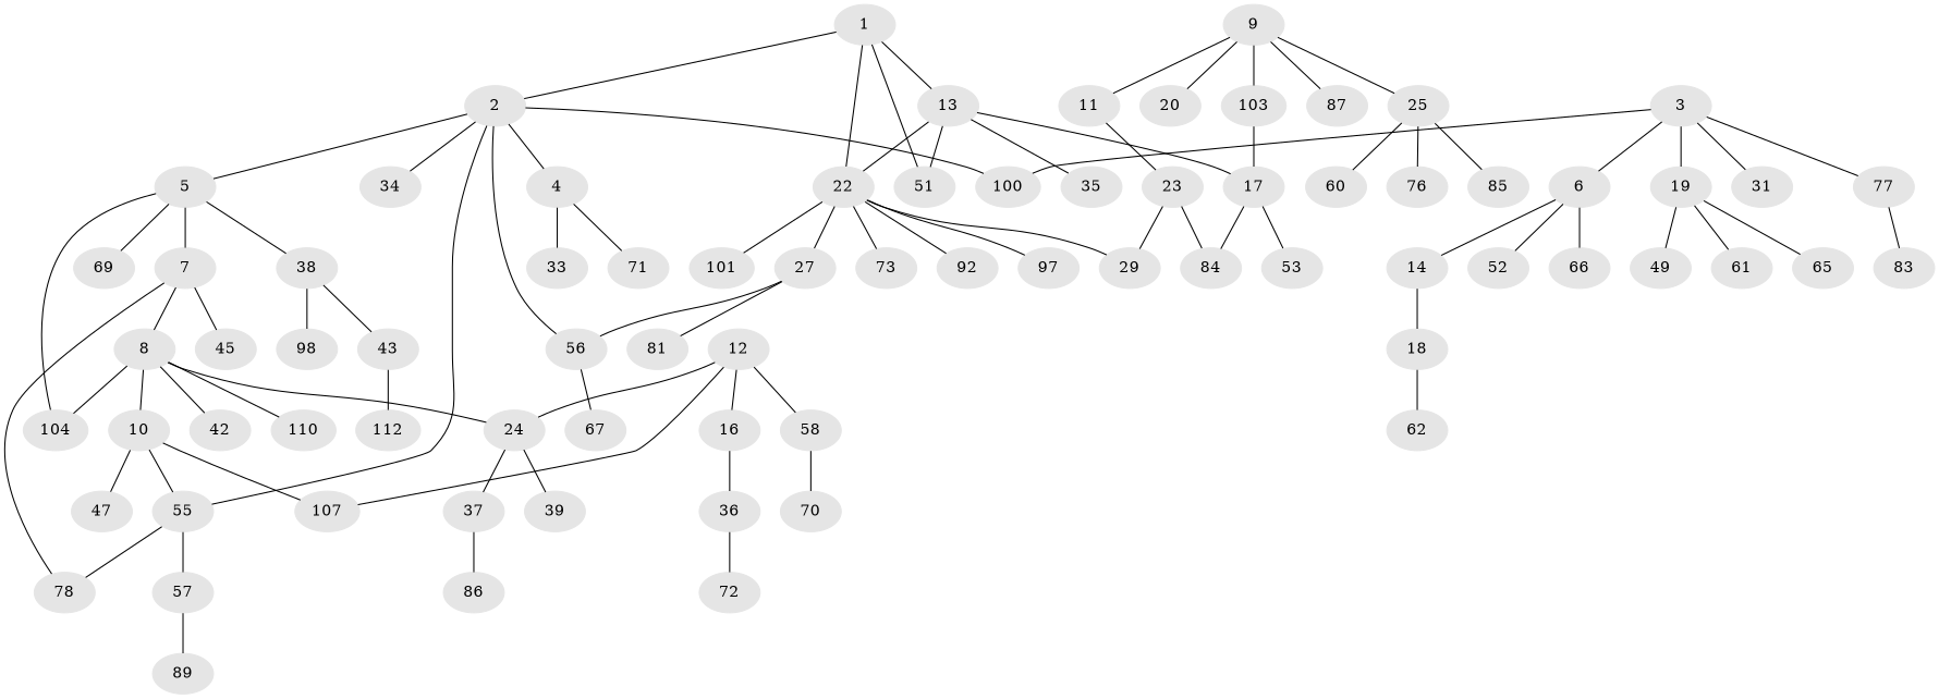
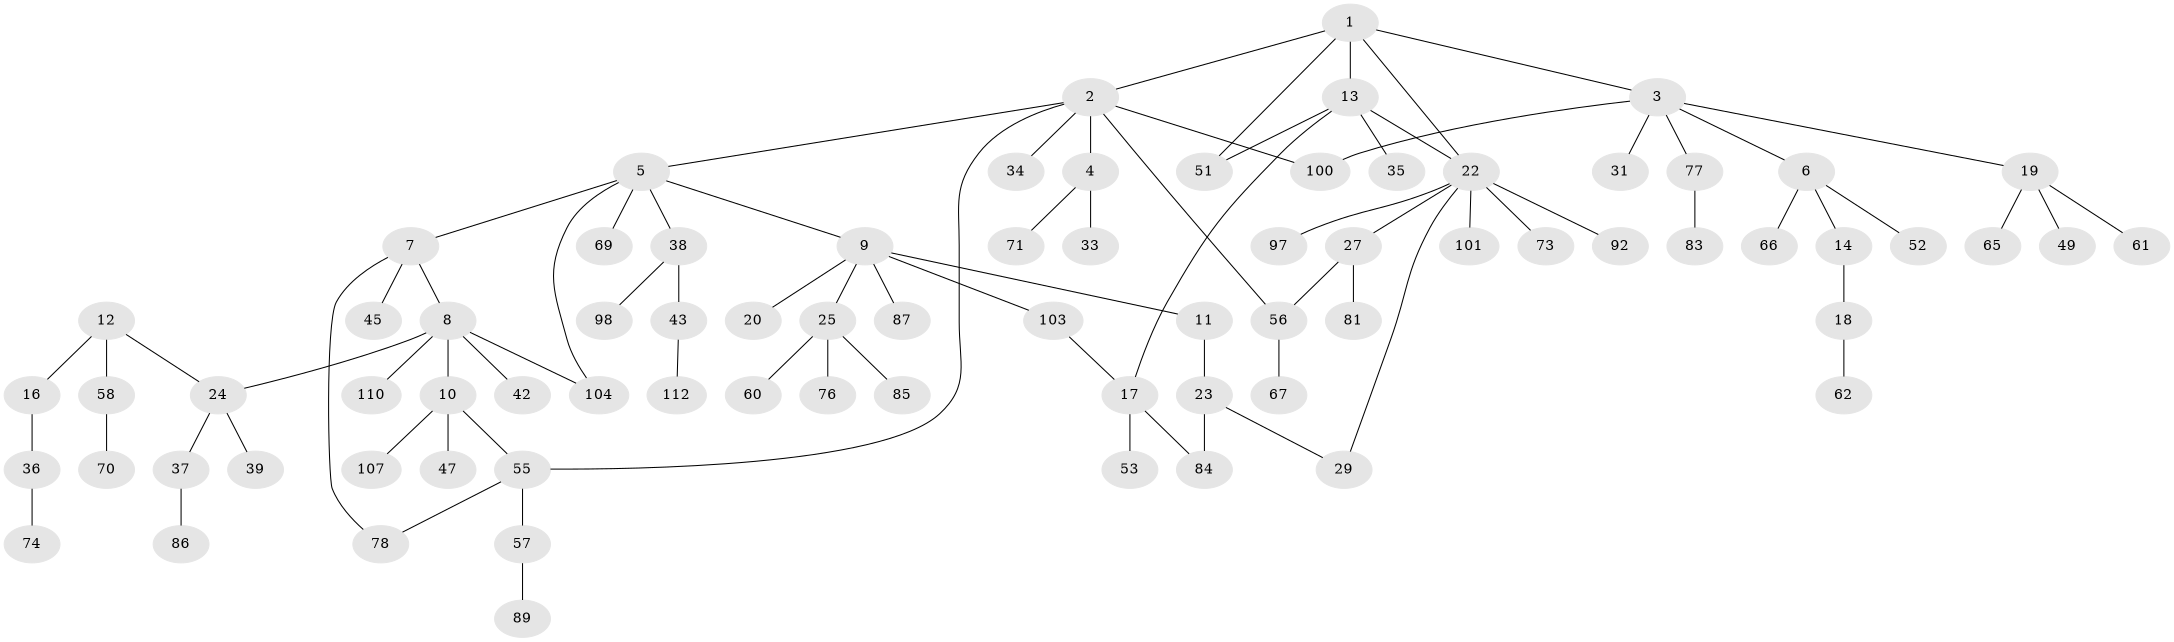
  graph {
    node [color=gray90 style=filled]
    1 [super="+99"]
    2 [super="+21"]
    3 [super="+40"]
    13 [super="+82"]
    22 [super="+44"]
    51
    4 [super="+50"]
    5 [super="+46"]
    34
    55 [super="+113"]
    56 [super="+108"]
    100
    6
    19 [super="+41"]
    31
    77 [super="+93"]
    17 [super="+74"]
    35
    27 [super="+28"]
    29 [super="+111"]
    73
    92
    97
    101
    33
    71 [super="+75"]
    7 [super="+68"]
    9 [super="+106"]
    38 [super="+79"]
    69 [super="+88"]
    104
    78
    57
    67
    14
    52 [super="+64"]
    66
    49
    61
    65
    83 [super="+102"]
    8 [super="+26"]
    45
    11
    20 [super="+63"]
    25 [super="+32"]
    87 [super="+109"]
    103
    43
    98
    18 [super="+96"]
    10 [super="+105"]
    24 [super="+30"]
    42
    110
    47
    107
    12 [super="+15"]
    16 [super="+95"]
    58 [super="+94"]
    37 [super="+48"]
    39
    23 [super="+59"]
    53 [super="+54"]
    84
    60
    76 [super="+90"]
    85
    36 [super="+80"]
    70
    62
-   72
+   72 [label=74]
    81
    86 [super="+91"]
    112
    89
    1 -- 2
+   1 -- 3
    1 -- 13
    1 -- 22
    1 -- 51
    2 -- 4
    2 -- 5
    2 -- 34
    2 -- 55
    2 -- 56
    2 -- 100
    3 -- 100
    3 -- 6
    3 -- 19
    3 -- 31
    3 -- 77
    13 -- 22
    13 -- 51
    13 -- 17
    13 -- 35
    22 -- 27
    22 -- 29
    22 -- 73
    22 -- 92
    22 -- 97
    22 -- 101
    4 -- 33
    4 -- 71
    5 -- 7
+   5 -- 9
    5 -- 38
    5 -- 69
    5 -- 104
    55 -- 78
    55 -- 57
    56 -- 67
    6 -- 14
    6 -- 52
    6 -- 66
    19 -- 49
    19 -- 61
    19 -- 65
    77 -- 83
    17 -- 53
    17 -- 84
    27 -- 56
    27 -- 81
    7 -- 78
    7 -- 8
    7 -- 45
    9 -- 11
    9 -- 20
    9 -- 25
    9 -- 87
    9 -- 103
    38 -- 43
    38 -- 98
    57 -- 89
    14 -- 18
    8 -- 104
    8 -- 10
    8 -- 24
    8 -- 42
    8 -- 110
    11 -- 23
    25 -- 60
    25 -- 76
    25 -- 85
    103 -- 17
    43 -- 112
    18 -- 62
    10 -- 55
    10 -- 47
    10 -- 107
    24 -- 37
    24 -- 39
    12 -- 24
-   12 -- 107
    12 -- 16
    12 -- 58
    16 -- 36
    58 -- 70
    37 -- 86
    23 -- 29
    23 -- 84
    36 -- 72
  }
